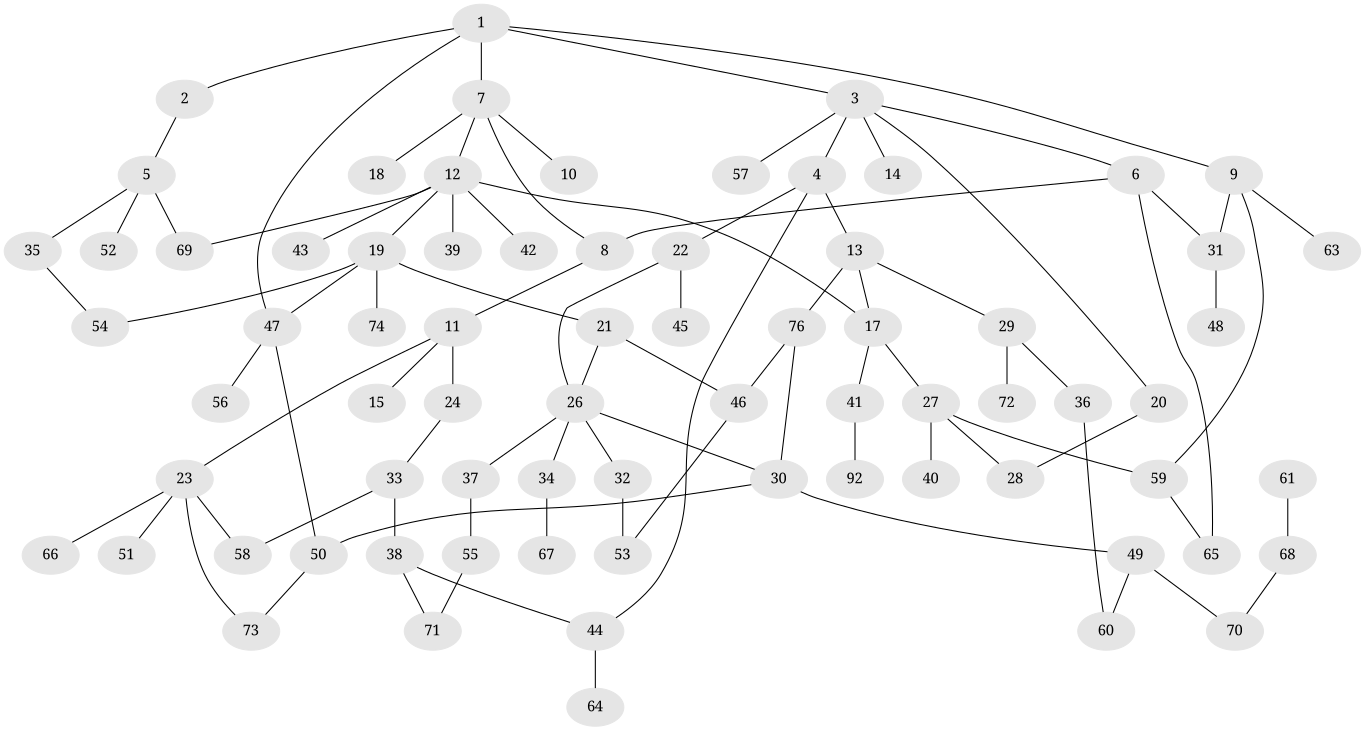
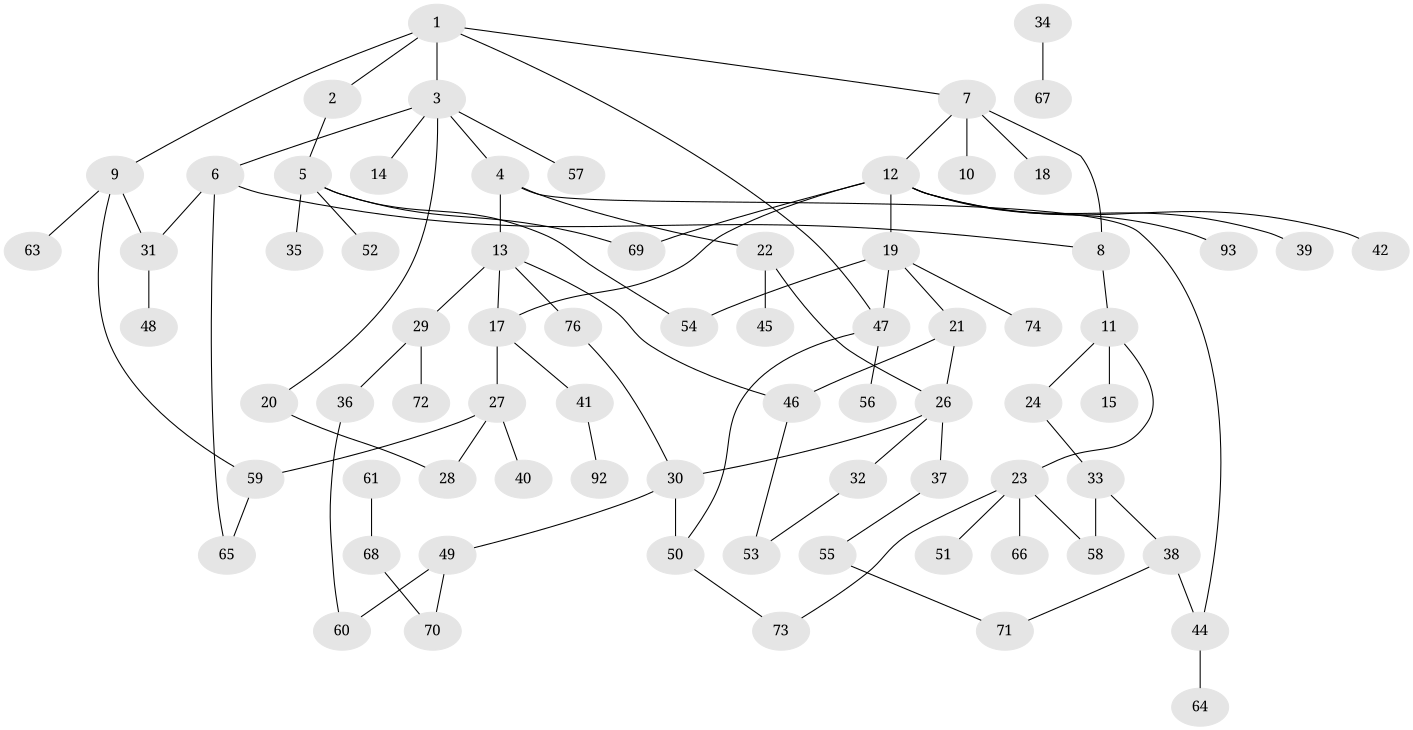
  graph {
    fontname="Noto Serif"
    node [color=gray90 fontname="Noto Serif" style=filled]
    edge [fontname="Noto Serif"]
    1
    2
    3
    7
    9
    47
    5
    4
    6
    14
    20
    57
    8
    10
    12
    18
    31
    59
    63
    50
    56
    35
    52
    69
    13
    22
    44
    65
    28
    17
    n31 [label=76]
    29
    26
    45
    64
    54
    11
    48
    19
    39
    42
-   43
+   43 [label=93]
    15
    23
    24
    51
    58
    66
    73
    33
    27
    41
    21
    74
    30
    46
    32
    34
    37
    36
    72
    49
    53
    40
    n65 [label=92]
    38
    61
    68
    67
    55
    60
    70
    71
    1 -- 2
    1 -- 3
    1 -- 7
    1 -- 9
    1 -- 47
    2 -- 5
    3 -- 4
    3 -- 6
    3 -- 14
    3 -- 20
    3 -- 57
    7 -- 8
    7 -- 10
    7 -- 12
    7 -- 18
    9 -- 31
    9 -- 59
    9 -- 63
    47 -- 50
    47 -- 56
    5 -- 35
    5 -- 52
    5 -- 69
    4 -- 13
    4 -- 22
    4 -- 44
    6 -- 8
    6 -- 31
    6 -- 65
    20 -- 28
    8 -- 11
    12 -- 69
    12 -- 17
    12 -- 19
    12 -- 39
    12 -- 42
    12 -- 43
    31 -- 48
    59 -- 65
    50 -- 73
-   35 -- 54
+   5 -- 54
    13 -- 17
    13 -- n31
    13 -- 29
    22 -- 26
    22 -- 45
    44 -- 64
    17 -- 27
    17 -- 41
    n31 -- 30
-   n31 -- 46
+   13 -- 46
    29 -- 36
    29 -- 72
    26 -- 30
    26 -- 32
-   26 -- 34
    26 -- 37
    11 -- 15
    11 -- 23
    11 -- 24
    19 -- 47
    19 -- 54
    19 -- 21
    19 -- 74
    23 -- 51
    23 -- 58
    23 -- 66
    23 -- 73
    24 -- 33
    33 -- 58
    33 -- 38
    27 -- 59
    27 -- 28
    27 -- 40
    41 -- n65
    21 -- 26
    21 -- 46
    30 -- 50
    30 -- 49
    46 -- 53
    32 -- 53
    34 -- 67
    37 -- 55
    36 -- 60
    49 -- 60
    49 -- 70
    38 -- 44
    38 -- 71
    61 -- 68
    68 -- 70
    55 -- 71
  }
